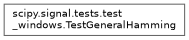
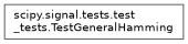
  digraph {
    rankdir=LR
-   n1 [color=grey40 fillcolor=white fontname=Helvetica fontsize=10 height=0.2 label="scipy.signal.tests.test\l_windows.TestGeneralHamming" shape=box style=filled width=0.4]
+   n1 [color=grey40 fillcolor=white fontname=Helvetica fontsize=10 height=0.2 label="scipy.signal.tests.test\l_tests.TestGeneralHamming" shape=box style=filled width=0.4]
  }
